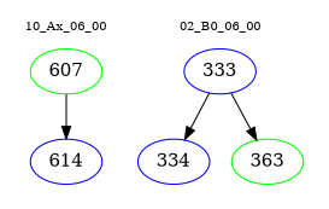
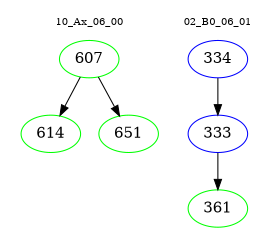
  digraph {
    node [color=green]
    edge [color=black]
    n1 [label=607]
-   n2 [color=blue label=614]
+   n2 [label=614]
+   n3 [label=651]
    n4 [color=blue label=333]
    n5 [color=blue label=334]
-   n6 [label=363]
+   n6 [label=361]
    subgraph cluster_1 {
      color=white
      fontsize=10
      label="10_Ax_06_00"
      n1
      n2
+     n3
    }
    subgraph cluster_2 {
      color=white
      fontsize=10
-     label="02_B0_06_00"
+     label="02_B0_06_01"
      n4
      n5
      n6
    }
    n1 -> n2
-   n4 -> n5
+   n1 -> n3
+   n5 -> n4
    n4 -> n6
  }
